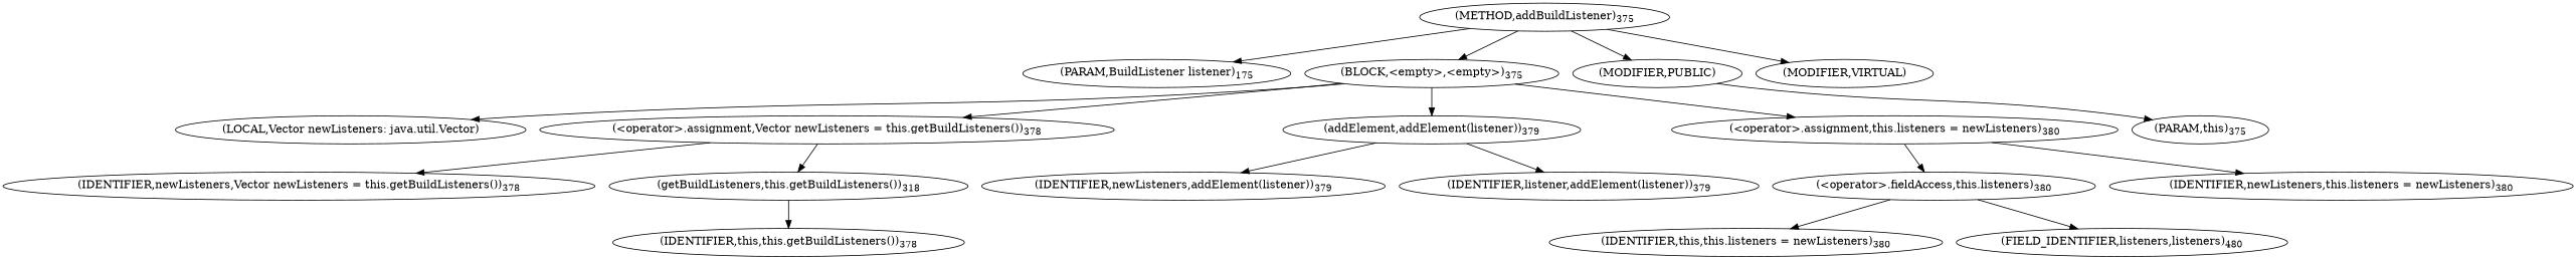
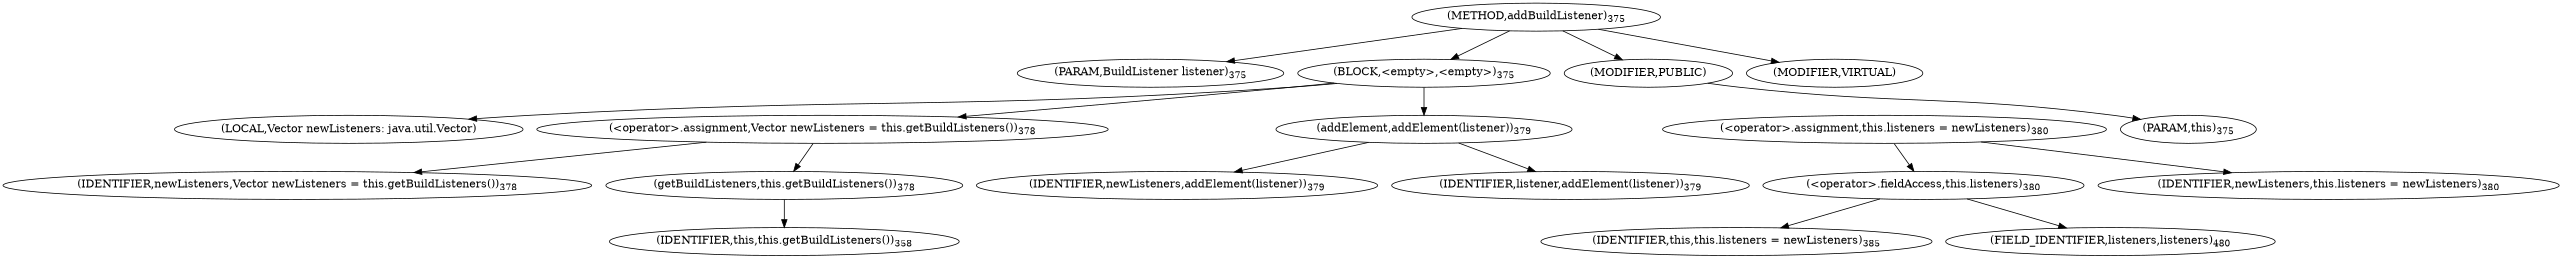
  digraph {
    n1 [label=<(METHOD,addBuildListener)<SUB>375</SUB>>]
-   n2 [label=<(PARAM,BuildListener listener)<SUB>175</SUB>>]
+   n2 [label=<(PARAM,BuildListener listener)<SUB>375</SUB>>]
    n3 [label=<(BLOCK,&lt;empty&gt;,&lt;empty&gt;)<SUB>375</SUB>>]
    n4 [label=<(MODIFIER,PUBLIC)>]
    n5 [label=<(MODIFIER,VIRTUAL)>]
    n6 [label=<(PARAM,this)<SUB>375</SUB>>]
    n7 [label=<(LOCAL,Vector newListeners: java.util.Vector)>]
    n8 [label=<(&lt;operator&gt;.assignment,Vector newListeners = this.getBuildListeners())<SUB>378</SUB>>]
    n9 [label=<(addElement,addElement(listener))<SUB>379</SUB>>]
    n10 [label=<(&lt;operator&gt;.assignment,this.listeners = newListeners)<SUB>380</SUB>>]
    n11 [label=<(IDENTIFIER,newListeners,Vector newListeners = this.getBuildListeners())<SUB>378</SUB>>]
-   n12 [label=<(getBuildListeners,this.getBuildListeners())<SUB>318</SUB>>]
+   n12 [label=<(getBuildListeners,this.getBuildListeners())<SUB>378</SUB>>]
    n13 [label=<(IDENTIFIER,newListeners,addElement(listener))<SUB>379</SUB>>]
    n14 [label=<(IDENTIFIER,listener,addElement(listener))<SUB>379</SUB>>]
    n15 [label=<(&lt;operator&gt;.fieldAccess,this.listeners)<SUB>380</SUB>>]
    n16 [label=<(IDENTIFIER,newListeners,this.listeners = newListeners)<SUB>380</SUB>>]
-   n17 [label=<(IDENTIFIER,this,this.getBuildListeners())<SUB>378</SUB>>]
-   n18 [label=<(IDENTIFIER,this,this.listeners = newListeners)<SUB>380</SUB>>]
+   n17 [label=<(IDENTIFIER,this,this.getBuildListeners())<SUB>358</SUB>>]
+   n18 [label=<(IDENTIFIER,this,this.listeners = newListeners)<SUB>385</SUB>>]
    n19 [label=<(FIELD_IDENTIFIER,listeners,listeners)<SUB>480</SUB>>]
    n1 -> n2
    n1 -> n3
    n1 -> n4
    n1 -> n5
    n3 -> n7
    n3 -> n8
    n3 -> n9
-   n3 -> n10
    n4 -> n6
    n8 -> n11
    n8 -> n12
    n9 -> n13
    n9 -> n14
    n10 -> n15
    n10 -> n16
    n12 -> n17
    n15 -> n18
    n15 -> n19
  }
